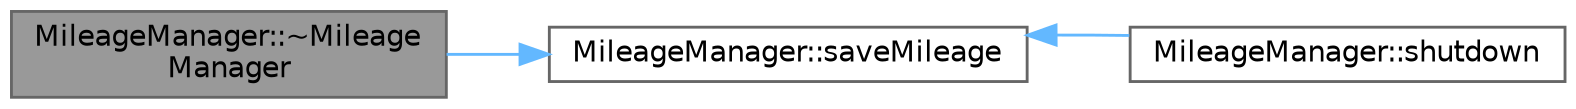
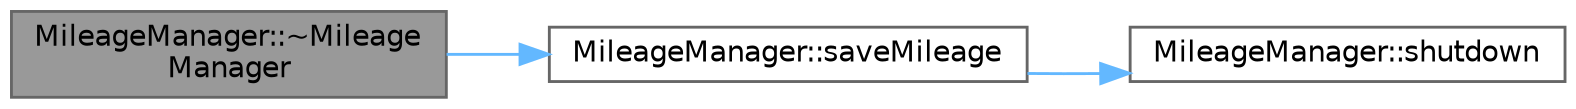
  digraph {
    rankdir=LR
    node [color=grey40 fillcolor=white fontname=Helvetica fontsize=10 shape=box style=filled]
    edge [color=steelblue1 fontname=Helvetica fontsize=10 labelfontname=Helvetica labelfontsize=10 style=solid]
    n1 [color=gray40 fillcolor=grey60 fontcolor=black height=0.2 label="MileageManager::~Mileage\lManager" width=0.4]
    n2 [height=0.2 label="MileageManager::saveMileage" width=0.4]
    n3 [height=0.2 label="MileageManager::shutdown" width=0.4]
    n1 -> n2
-   n3 -> n2
+   n2 -> n3
  }
